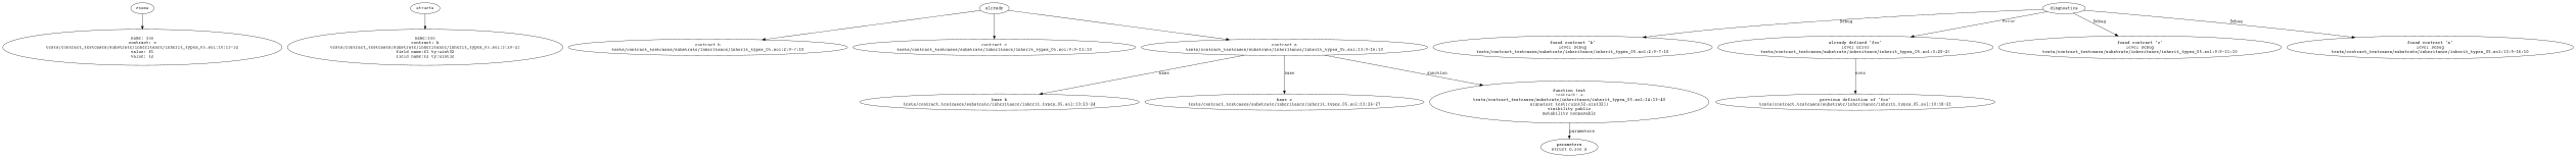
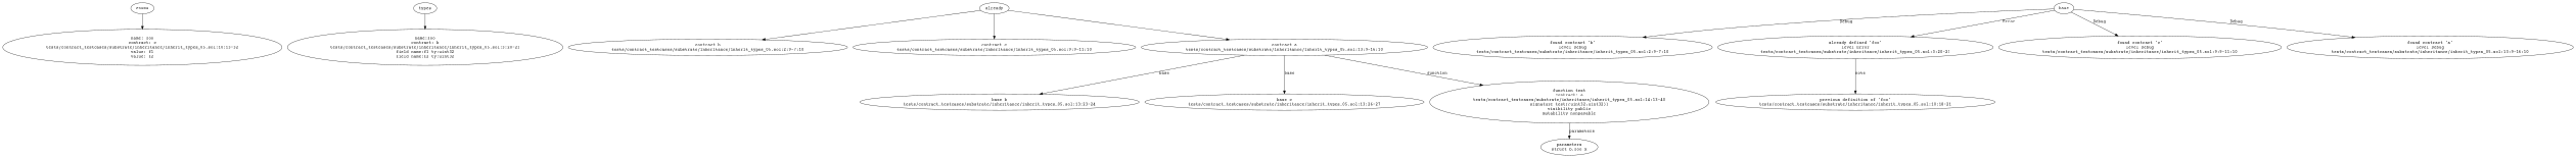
  strict digraph {
    fontname="Courier Prime"
    node [fontname="Courier Prime"]
    edge [fontname="Courier Prime"]
    n1 [label="name: foo\ncontract: c\ntests/contract_testcases/substrate/inheritance/inherit_types_05.sol:10:13-32\nvalue: f1\nvalue: f2"]
    n2 [label="name:foo\ncontract: b\ntests/contract_testcases/substrate/inheritance/inherit_types_05.sol:3:20-23\nfield name:f1 ty:uint32\nfield name:f2 ty:uint32"]
    n3 [label="contract b\ntests/contract_testcases/substrate/inheritance/inherit_types_05.sol:2:9-7:10"]
    n4 [label="contract c\ntests/contract_testcases/substrate/inheritance/inherit_types_05.sol:9:9-11:10"]
    n5 [label="contract a\ntests/contract_testcases/substrate/inheritance/inherit_types_05.sol:13:9-16:10"]
    n6 [label="base b\ntests/contract_testcases/substrate/inheritance/inherit_types_05.sol:13:23-24"]
    n7 [label="base c\ntests/contract_testcases/substrate/inheritance/inherit_types_05.sol:13:26-27"]
    n8 [label="function test\ncontract: a\ntests/contract_testcases/substrate/inheritance/inherit_types_05.sol:14:13-40\nsignature test((uint32,uint32))\nvisibility public\nmutability nonpayable"]
    n9 [label="parameters\nstruct b.foo x"]
    n10 [label="found contract 'b'\nlevel Debug\ntests/contract_testcases/substrate/inheritance/inherit_types_05.sol:2:9-7:10"]
    n11 [label="already defined 'foo'\nlevel Error\ntests/contract_testcases/substrate/inheritance/inherit_types_05.sol:3:20-23"]
    n12 [label="previous definition of 'foo'\ntests/contract_testcases/substrate/inheritance/inherit_types_05.sol:10:18-21"]
    n13 [label="found contract 'c'\nlevel Debug\ntests/contract_testcases/substrate/inheritance/inherit_types_05.sol:9:9-11:10"]
    n14 [label="found contract 'a'\nlevel Debug\ntests/contract_testcases/substrate/inheritance/inherit_types_05.sol:13:9-16:10"]
    enums
-   structs
+   structs [label=types]
    n17 [label=already]
-   diagnostics
+   diagnostics [label=base]
    n5 -> n6 [label=base]
    n5 -> n7 [label=base]
    n5 -> n8 [label=function]
    n8 -> n9 [label=parameters]
    n11 -> n12 [label=note]
    enums -> n1
    structs -> n2
    n17 -> n3
    n17 -> n4
    n17 -> n5
    diagnostics -> n10 [label=Debug]
    diagnostics -> n11 [label=Error]
    diagnostics -> n13 [label=Debug]
    diagnostics -> n14 [label=Debug]
  }
